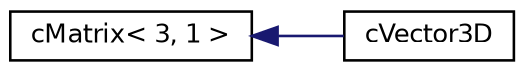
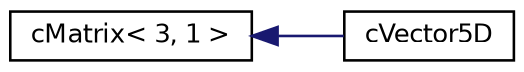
  digraph {
    rankdir=LR
    node [color=black fillcolor=white fontname=Helvetica fontsize=10 shape=record style=filled]
    n1 [height=0.2 label="cMatrix\< 3, 1 \>" width=0.4]
-   n2 [height=0.2 label=cVector3D width=0.4]
+   n2 [height=0.2 label=cVector5D width=0.4]
    n1 -> n2 [color=midnightblue dir=back fontname=Helvetica fontsize=10 labelfontname=Helvetica labelfontsize=10 style=solid]
  }
